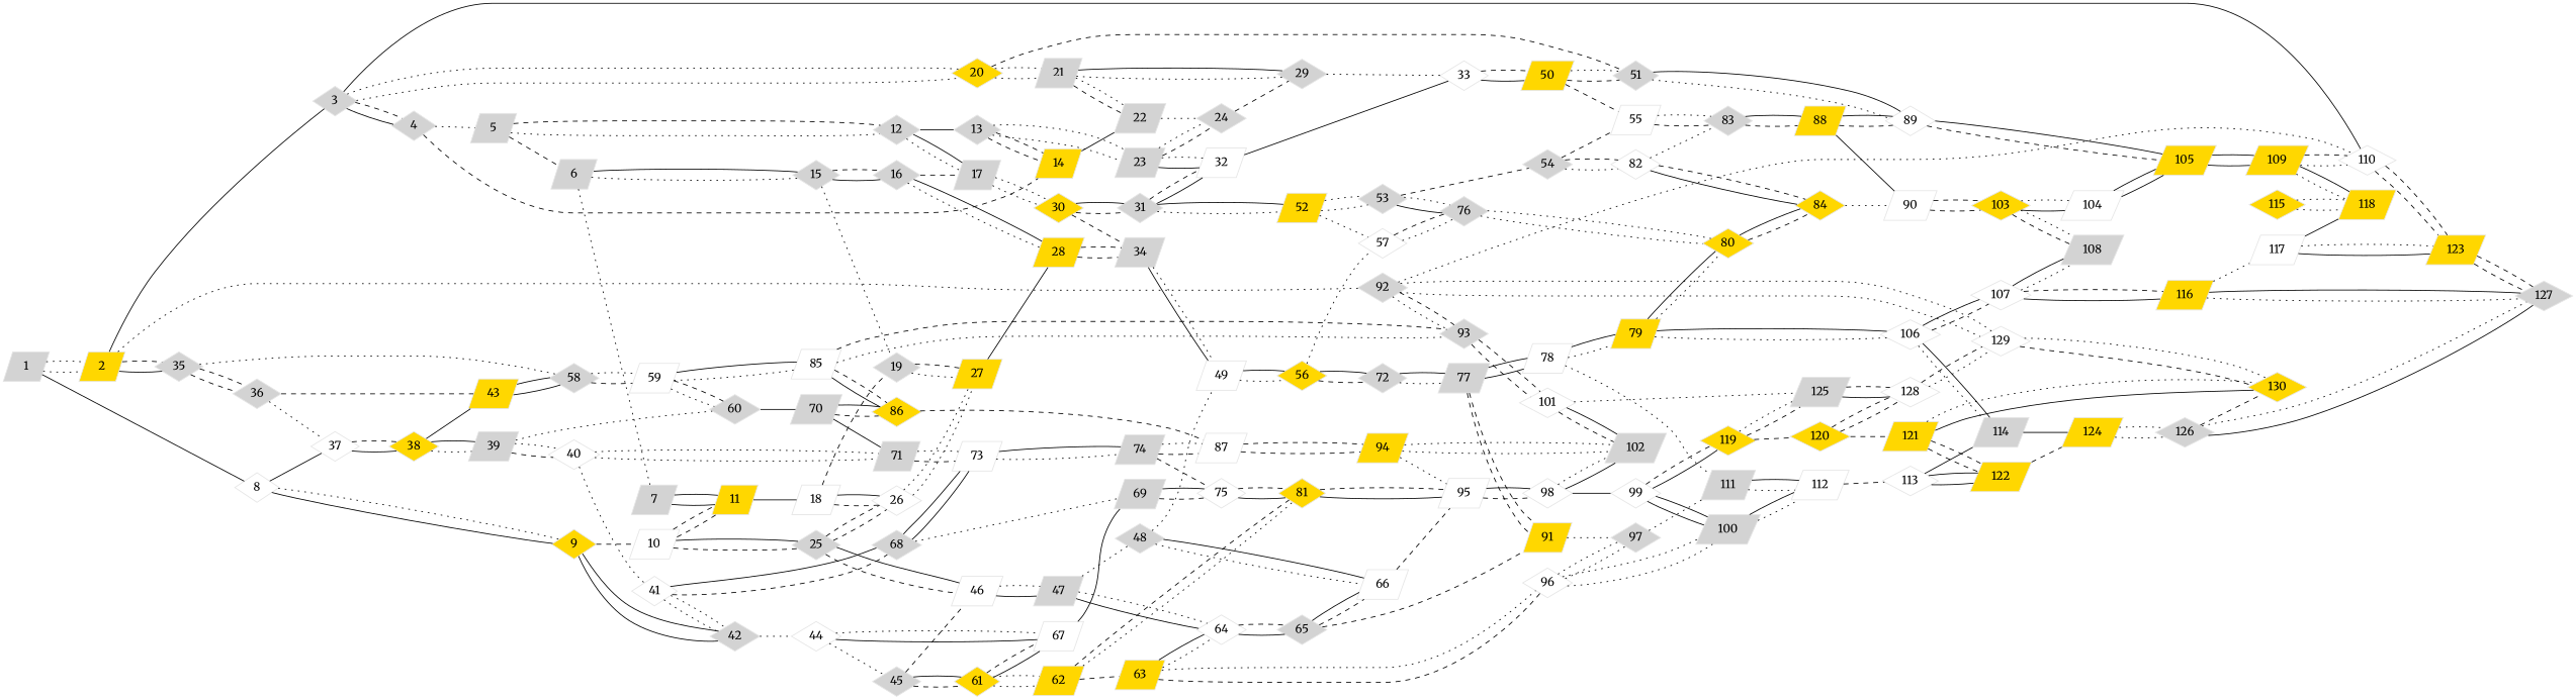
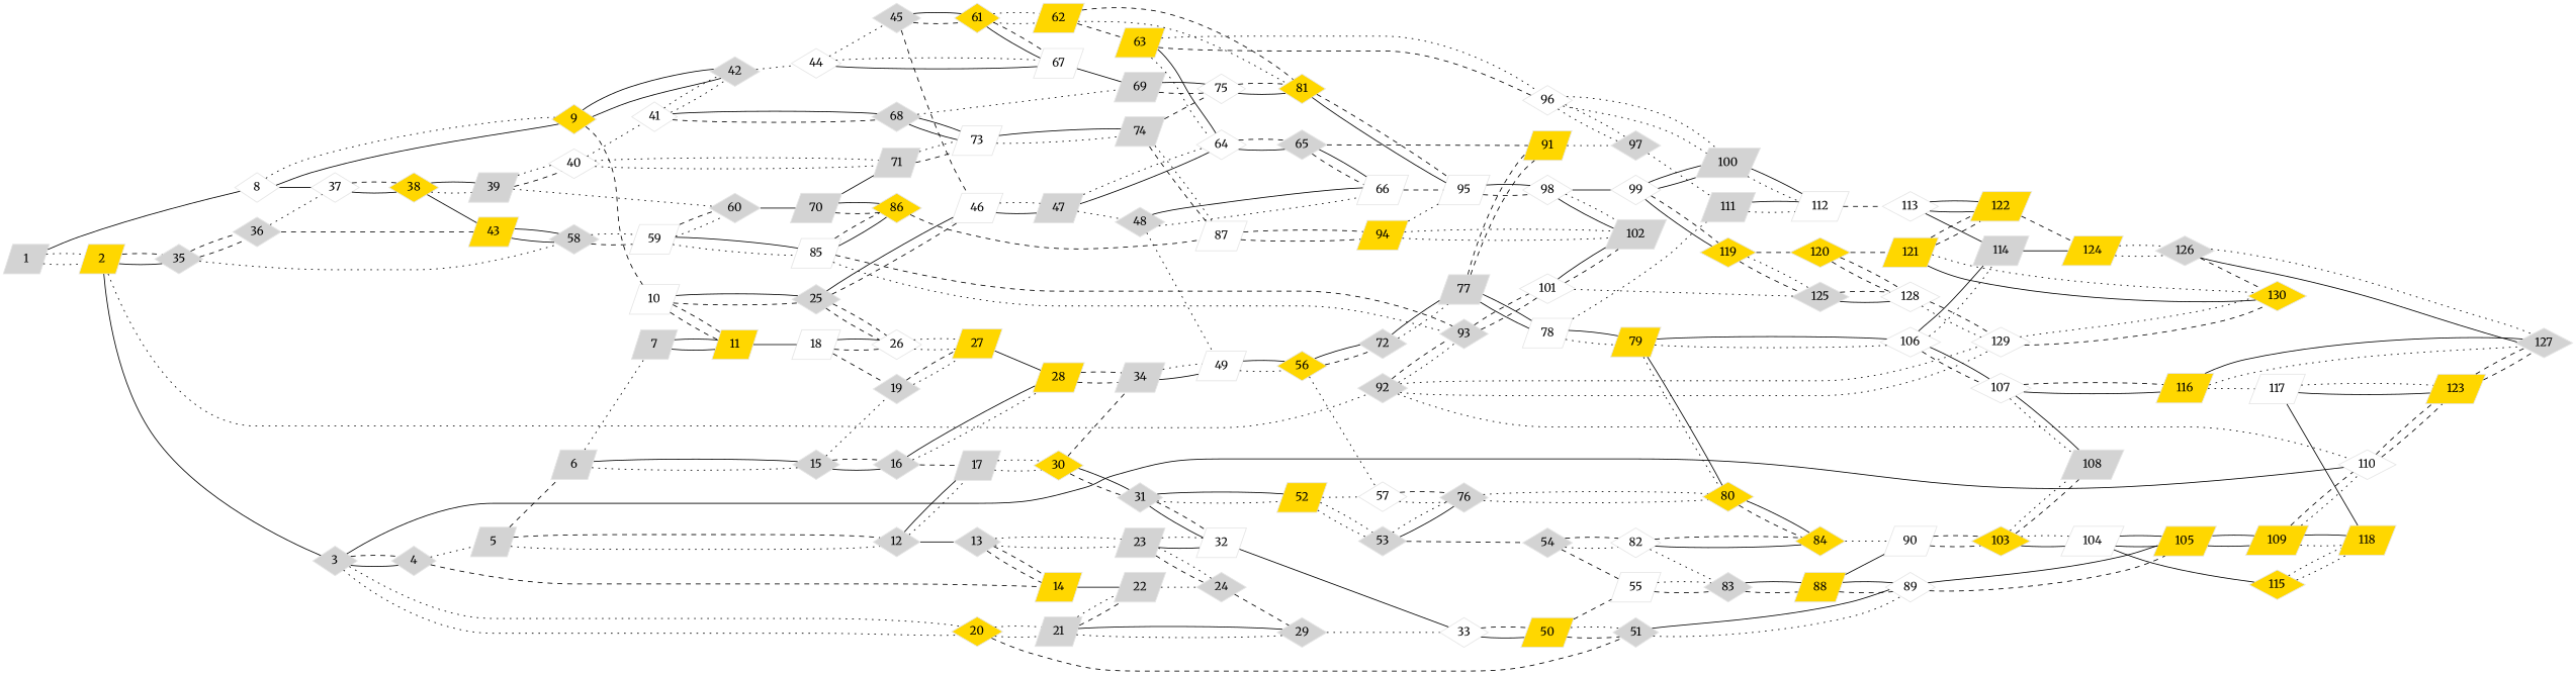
  graph {
    fontname=Merriweather
    rankdir=LR
    node [color=gray90 fillcolor=lightgrey fontname=Merriweather shape=diamond style=filled]
    edge [fontname=Merriweather style=dotted]
    1 [shape=parallelogram]
    2 [fillcolor=gold shape=parallelogram]
    8 [fillcolor=white]
    3
    35
    92
    9 [fillcolor=gold]
    37 [fillcolor=white]
    4
    20 [fillcolor=gold]
    110 [fillcolor=white]
    36
    58
    93
    129 [fillcolor=white]
    5 [shape=parallelogram]
    14 [fillcolor=gold shape=parallelogram]
    21 [shape=parallelogram]
    51
    123 [fillcolor=gold shape=parallelogram]
    6 [shape=parallelogram]
    12
    22 [shape=parallelogram]
    7 [shape=parallelogram]
    15
    13
    17 [shape=parallelogram]
    11 [fillcolor=gold shape=parallelogram]
    16
    19
    18 [fillcolor=white shape=parallelogram]
    10 [fillcolor=white shape=parallelogram]
    42
    38 [fillcolor=gold]
    25
    44 [fillcolor=white]
    26 [fillcolor=white]
    46 [fillcolor=white shape=parallelogram]
    23 [shape=parallelogram]
    30 [fillcolor=gold]
    24
    32 [fillcolor=white shape=parallelogram]
    28 [fillcolor=gold shape=parallelogram]
    27 [fillcolor=gold shape=parallelogram]
    34 [shape=parallelogram]
    31
    29
    89 [fillcolor=white]
    33 [fillcolor=white]
    47 [shape=parallelogram]
    49 [fillcolor=white shape=parallelogram]
    50 [fillcolor=gold shape=parallelogram]
    52 [fillcolor=gold shape=parallelogram]
    53
    57 [fillcolor=white]
    55 [fillcolor=white shape=parallelogram]
    56 [fillcolor=gold]
    43 [fillcolor=gold shape=parallelogram]
    59 [fillcolor=white shape=parallelogram]
    39 [shape=parallelogram]
    40 [fillcolor=white]
    60
    41 [fillcolor=white]
    71 [shape=parallelogram]
    70 [shape=parallelogram]
    68
    73 [fillcolor=white shape=parallelogram]
    69 [shape=parallelogram]
    45
    67 [fillcolor=white shape=parallelogram]
    61 [fillcolor=gold]
    62 [fillcolor=gold shape=parallelogram]
    48
    64 [fillcolor=white]
    66 [fillcolor=white shape=parallelogram]
    65
    95 [fillcolor=white shape=parallelogram]
    72
    83
    105 [fillcolor=gold shape=parallelogram]
    54
    76
    82 [fillcolor=white]
    80 [fillcolor=gold]
    84 [fillcolor=gold]
    88 [fillcolor=gold shape=parallelogram]
    77 [shape=parallelogram]
    85 [fillcolor=white shape=parallelogram]
    86 [fillcolor=gold]
    63 [fillcolor=gold shape=parallelogram]
    81 [fillcolor=gold]
    96 [fillcolor=white]
    97
    100 [shape=parallelogram]
    91 [fillcolor=gold shape=parallelogram]
    75 [fillcolor=white]
    74 [shape=parallelogram]
    87 [fillcolor=white shape=parallelogram]
    78 [fillcolor=white shape=parallelogram]
    94 [fillcolor=gold shape=parallelogram]
    79 [fillcolor=gold shape=parallelogram]
    111 [shape=parallelogram]
    106 [fillcolor=white]
    112 [fillcolor=white shape=parallelogram]
    107 [fillcolor=white]
    114 [shape=parallelogram]
    90 [fillcolor=white shape=parallelogram]
    98 [fillcolor=white]
    103 [fillcolor=gold]
    101 [fillcolor=white]
    102 [shape=parallelogram]
    109 [fillcolor=gold shape=parallelogram]
    104 [fillcolor=white shape=parallelogram]
    108 [shape=parallelogram]
    130 [fillcolor=gold]
-   125 [shape=parallelogram]
+   125
    99 [fillcolor=white]
    119 [fillcolor=gold]
    120 [fillcolor=gold]
    113 [fillcolor=white]
    128 [fillcolor=white]
    115 [fillcolor=gold]
    118 [fillcolor=gold shape=parallelogram]
    116 [fillcolor=gold shape=parallelogram]
    124 [fillcolor=gold shape=parallelogram]
    117 [fillcolor=white shape=parallelogram]
    127
    122 [fillcolor=gold shape=parallelogram]
    126
    121 [fillcolor=gold shape=parallelogram]
    1 -- 2
    1 -- 2
    1 -- 8 [style=solid]
    2 -- 3 [style=solid]
    2 -- 35 [style=solid]
    2 -- 35 [style=dashed]
    2 -- 92
    8 -- 9 [style=solid]
    8 -- 9
    8 -- 37 [style=solid]
    3 -- 4 [style=solid]
    3 -- 4 [style=dashed]
    3 -- 20
    3 -- 20
    3 -- 110 [style=solid]
    35 -- 36 [style=dashed]
    35 -- 36 [style=dashed]
    35 -- 58
    92 -- 110
    92 -- 93
    92 -- 93 [style=dashed]
    92 -- 129
    92 -- 129
    9 -- 10 [style=dashed]
    9 -- 42 [style=solid]
    9 -- 42 [style=solid]
    37 -- 38 [style=solid]
    37 -- 38 [style=dashed]
    4 -- 5
    4 -- 14 [style=dashed]
    20 -- 21
    20 -- 21
    20 -- 51 [style=dashed]
    110 -- 123 [style=dashed]
    110 -- 123 [style=dashed]
    36 -- 37
    36 -- 43 [style=dashed]
    58 -- 59 [style=dashed]
    58 -- 59
    93 -- 101 [style=dashed]
    93 -- 101 [style=dashed]
    129 -- 130 [style=dashed]
    129 -- 130
    5 -- 6 [style=dashed]
    5 -- 12
    5 -- 12 [style=dashed]
    14 -- 22 [style=solid]
    21 -- 22 [style=dashed]
    21 -- 22
    21 -- 29
    21 -- 29 [style=solid]
    51 -- 89
    51 -- 89 [style=solid]
    123 -- 127 [style=dashed]
    123 -- 127 [style=dashed]
    6 -- 7
    6 -- 15
    6 -- 15 [style=solid]
    12 -- 13 [style=solid]
    12 -- 17
    12 -- 17 [style=solid]
    22 -- 24
    7 -- 11 [style=solid]
    7 -- 11 [style=solid]
    15 -- 16 [style=solid]
    15 -- 16 [style=dashed]
    15 -- 19
    13 -- 14 [style=dashed]
    13 -- 14 [style=dashed]
    13 -- 23
    13 -- 23
    17 -- 30
    17 -- 30
    11 -- 18 [style=solid]
    16 -- 17 [style=dashed]
    16 -- 28
    16 -- 28 [style=solid]
    19 -- 27
    19 -- 27 [style=dashed]
    18 -- 19 [style=dashed]
    18 -- 26 [style=dashed]
    18 -- 26 [style=solid]
    10 -- 11 [style=dashed]
    10 -- 11 [style=dashed]
    10 -- 25 [style=dashed]
    10 -- 25 [style=solid]
    42 -- 44
    38 -- 43 [style=solid]
    38 -- 39
    38 -- 39 [style=solid]
    25 -- 26 [style=dashed]
    25 -- 26 [style=dashed]
    25 -- 46 [style=dashed]
    25 -- 46 [style=solid]
    44 -- 45
    44 -- 67 [style=solid]
    44 -- 67
    26 -- 27
    26 -- 27
    46 -- 47 [style=solid]
    46 -- 47
    23 -- 24 [style=dashed]
    23 -- 24
    23 -- 32 [style=solid]
    23 -- 32
    30 -- 34 [style=dashed]
    30 -- 31 [style=dashed]
    30 -- 31 [style=solid]
    24 -- 29 [style=dashed]
    32 -- 33 [style=solid]
    28 -- 34 [style=dashed]
    28 -- 34 [style=dashed]
    27 -- 28 [style=solid]
    34 -- 49 [style=solid]
    34 -- 49
    31 -- 32 [style=solid]
    31 -- 32 [style=dashed]
    31 -- 52
    31 -- 52 [style=solid]
    29 -- 33
    89 -- 105 [style=dashed]
    89 -- 105 [style=solid]
    33 -- 50 [style=solid]
    33 -- 50 [style=dashed]
    47 -- 48
    47 -- 64 [style=solid]
    47 -- 64
    49 -- 56
    49 -- 56 [style=solid]
    50 -- 51 [style=dashed]
    50 -- 51
    50 -- 55 [style=dashed]
    52 -- 53
    52 -- 53
    52 -- 57
    53 -- 54 [style=dashed]
    53 -- 76 [style=solid]
    53 -- 76
    57 -- 76
    57 -- 76 [style=dashed]
    55 -- 83 [style=dashed]
    55 -- 83
    56 -- 57
    56 -- 72 [style=dashed]
    56 -- 72 [style=solid]
    43 -- 58 [style=solid]
    43 -- 58 [style=solid]
    59 -- 60
    59 -- 60 [style=dashed]
    59 -- 85
    59 -- 85 [style=solid]
    39 -- 40 [style=dashed]
    39 -- 40
    39 -- 60
    40 -- 41
    40 -- 71
    40 -- 71
    60 -- 70 [style=solid]
    41 -- 42
    41 -- 42
    41 -- 68 [style=dashed]
    41 -- 68 [style=solid]
    71 -- 73 [style=dashed]
    71 -- 73
    70 -- 71 [style=solid]
    70 -- 86 [style=dashed]
    70 -- 86 [style=solid]
    68 -- 73 [style=solid]
    68 -- 73 [style=solid]
    68 -- 69
    73 -- 74
    73 -- 74 [style=solid]
    69 -- 75 [style=dashed]
    69 -- 75 [style=solid]
    45 -- 46 [style=dashed]
    45 -- 61 [style=dashed]
    45 -- 61 [style=solid]
    67 -- 69 [style=solid]
    61 -- 67 [style=solid]
    61 -- 67 [style=dashed]
    61 -- 62
    61 -- 62
    62 -- 63 [style=dashed]
    62 -- 81
    62 -- 81 [style=dashed]
    48 -- 49
    48 -- 66
    48 -- 66 [style=solid]
    64 -- 65 [style=solid]
    64 -- 65 [style=dashed]
    66 -- 95 [style=dashed]
    65 -- 66 [style=dashed]
    65 -- 66 [style=solid]
    65 -- 91 [style=dashed]
    95 -- 98 [style=dashed]
    95 -- 98 [style=solid]
    72 -- 77
    72 -- 77 [style=solid]
    83 -- 88 [style=dashed]
    83 -- 88 [style=solid]
    105 -- 109 [style=solid]
    105 -- 109 [style=solid]
    54 -- 55 [style=dashed]
    54 -- 82
    54 -- 82 [style=dashed]
    76 -- 80
    76 -- 80
    82 -- 83
    82 -- 84 [style=solid]
    82 -- 84 [style=dashed]
    80 -- 84 [style=dashed]
    80 -- 84 [style=solid]
    84 -- 90
    88 -- 89 [style=dashed]
    88 -- 89 [style=solid]
    88 -- 90 [style=solid]
    77 -- 91 [style=dashed]
    77 -- 91 [style=dashed]
    77 -- 78 [style=solid]
    77 -- 78 [style=solid]
    85 -- 93
    85 -- 93 [style=dashed]
    85 -- 86 [style=solid]
    85 -- 86 [style=dashed]
    86 -- 87 [style=dashed]
    63 -- 64
    63 -- 64 [style=solid]
    63 -- 96 [style=dashed]
    63 -- 96
    81 -- 95 [style=solid]
    81 -- 95 [style=dashed]
    96 -- 97
    96 -- 97
    96 -- 100
    96 -- 100
    97 -- 111
    100 -- 112
    100 -- 112 [style=solid]
    91 -- 97
    75 -- 81 [style=solid]
    75 -- 81 [style=dashed]
    74 -- 75 [style=dashed]
    74 -- 87 [style=dashed]
    74 -- 87
    87 -- 94 [style=dashed]
    87 -- 94 [style=dashed]
    78 -- 79
    78 -- 79 [style=solid]
    78 -- 111
    94 -- 95
    94 -- 102
    94 -- 102
    79 -- 80
    79 -- 80 [style=solid]
    79 -- 106
    79 -- 106 [style=solid]
    111 -- 112
    111 -- 112 [style=solid]
    106 -- 107 [style=dashed]
    106 -- 107 [style=solid]
    106 -- 114
    106 -- 114 [style=solid]
    112 -- 113 [style=dashed]
    107 -- 108
    107 -- 108 [style=solid]
    107 -- 116 [style=solid]
    107 -- 116 [style=dashed]
    114 -- 124 [style=solid]
    90 -- 103 [style=dashed]
    90 -- 103 [style=dashed]
    98 -- 102 [style=solid]
    98 -- 102
    98 -- 99 [style=solid]
    103 -- 104 [style=solid]
    103 -- 104
    103 -- 108 [style=dashed]
    103 -- 108
    101 -- 102 [style=dashed]
    101 -- 102 [style=solid]
    101 -- 125
    109 -- 110
    109 -- 110 [style=dashed]
    109 -- 118
    109 -- 118 [style=solid]
    104 -- 105 [style=solid]
    104 -- 105 [style=solid]
+   104 -- 115 [style=solid]
    125 -- 128 [style=solid]
    125 -- 128 [style=dashed]
    99 -- 100 [style=solid]
    99 -- 100 [style=solid]
    99 -- 119 [style=solid]
    99 -- 119 [style=dashed]
    119 -- 125 [style=dashed]
    119 -- 125
    119 -- 120 [style=dashed]
    120 -- 128 [style=dashed]
    120 -- 128 [style=dashed]
    120 -- 121 [style=dashed]
    113 -- 114 [style=solid]
    113 -- 122 [style=solid]
    113 -- 122 [style=solid]
    128 -- 129
    128 -- 129 [style=dashed]
    115 -- 118
    115 -- 118
    116 -- 117
    116 -- 127
    116 -- 127 [style=solid]
    124 -- 126
    124 -- 126
    117 -- 123 [style=solid]
    117 -- 123
    117 -- 118 [style=solid]
    122 -- 124 [style=dashed]
    126 -- 130 [style=dashed]
    126 -- 127 [style=solid]
    126 -- 127
    121 -- 130 [style=solid]
    121 -- 130
    121 -- 122 [style=dashed]
    121 -- 122 [style=dashed]
  }
